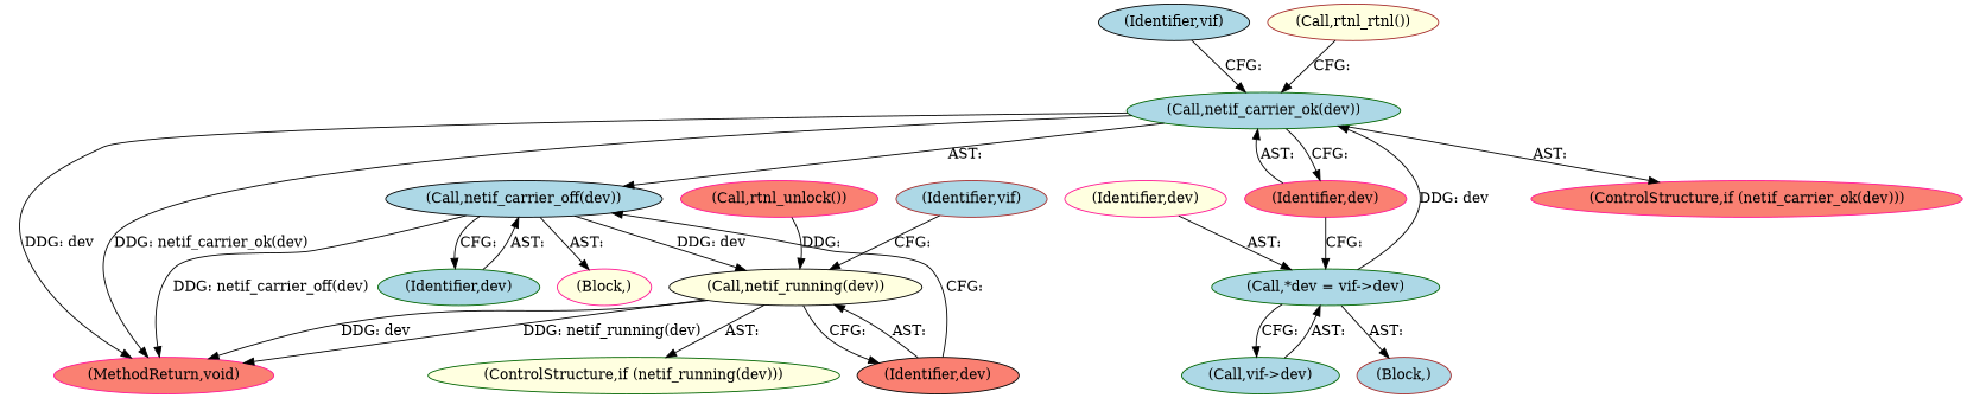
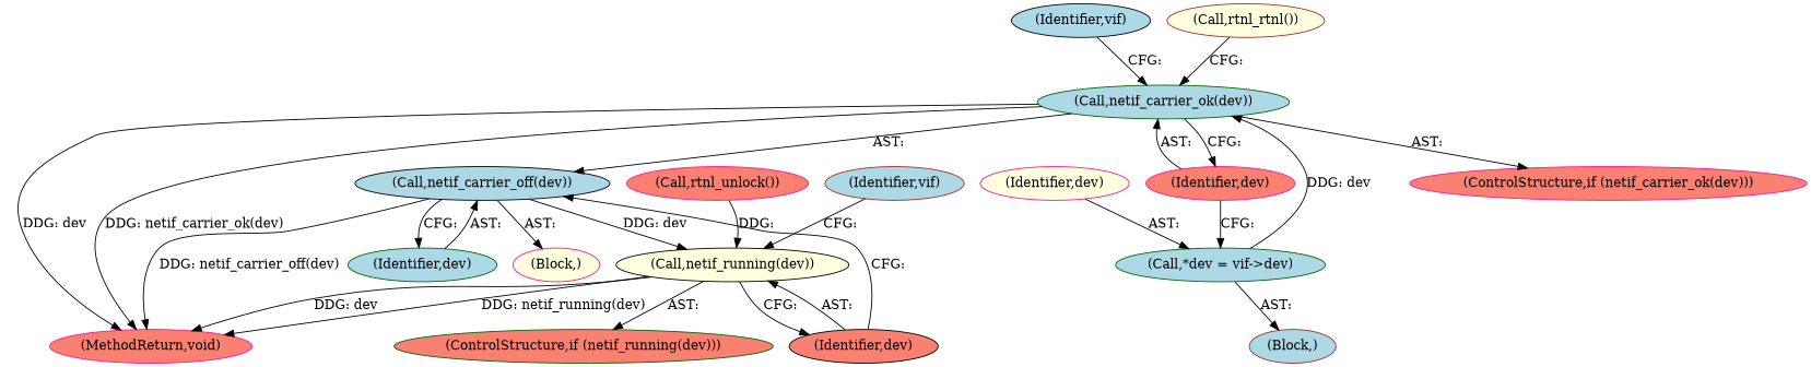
  digraph {
    node [color=deeppink fillcolor=lightblue style=filled]
    n1 [color=darkgreen label="(Call,netif_carrier_ok(dev))"]
    n2 [color=black label="(Call,netif_carrier_off(dev))"]
    n3 [fillcolor=salmon label="(Identifier,dev)"]
    n4 [fillcolor=salmon label="(MethodReturn,void)"]
    n5 [fillcolor=salmon label="(ControlStructure,if (netif_carrier_ok(dev)))"]
    n6 [color=black fillcolor=lightyellow label="(Call,netif_running(dev))"]
    n7 [color=darkgreen label="(Identifier,dev)"]
    n8 [fillcolor=lightyellow label="(Block,)"]
    n9 [color=darkgreen label="(Call,*dev = vif->dev)"]
-   n10 [color=darkgreen label="(Call,vif->dev)"]
    n11 [color=brown label="(Block,)"]
-   n12 [color=darkgreen fillcolor=lightyellow label="(ControlStructure,if (netif_running(dev)))"]
+   n12 [color=darkgreen fillcolor=salmon label="(ControlStructure,if (netif_running(dev)))"]
    n13 [color=black fillcolor=salmon label="(Identifier,dev)"]
    n14 [fillcolor=salmon label="(Call,rtnl_unlock())"]
    n15 [color=black label="(Identifier,vif)"]
    n16 [color=brown fillcolor=lightyellow label="(Call,rtnl_rtnl())"]
    n17 [fillcolor=lightyellow label="(Identifier,dev)"]
    n18 [color=brown label="(Identifier,vif)"]
    n1 -> n2 [label="AST: "]
    n1 -> n3 [label="CFG: "]
    n1 -> n4 [label="DDG: dev"]
    n1 -> n4 [label="DDG: netif_carrier_ok(dev)"]
    n1 -> n5 [label="AST: "]
    n2 -> n4 [label="DDG: netif_carrier_off(dev)"]
    n2 -> n6 [label="DDG: dev"]
    n2 -> n7 [label="CFG: "]
    n2 -> n8 [label="AST: "]
    n3 -> n1 [label="AST: "]
    n3 -> n9 [label="CFG: "]
    n6 -> n4 [label="DDG: netif_running(dev)"]
    n6 -> n4 [label="DDG: dev"]
    n6 -> n12 [label="AST: "]
    n6 -> n13 [label="CFG: "]
    n7 -> n2 [label="AST: "]
    n9 -> n1 [label="DDG: dev"]
-   n9 -> n10 [label="CFG: "]
    n9 -> n11 [label="AST: "]
-   n10 -> n9 [label="AST: "]
    n13 -> n2 [label="CFG: "]
    n13 -> n6 [label="AST: "]
    n14 -> n6 [label="DDG: "]
    n15 -> n1 [label="CFG: "]
    n16 -> n1 [label="CFG: "]
    n17 -> n9 [label="AST: "]
    n18 -> n6 [label="CFG: "]
  }
